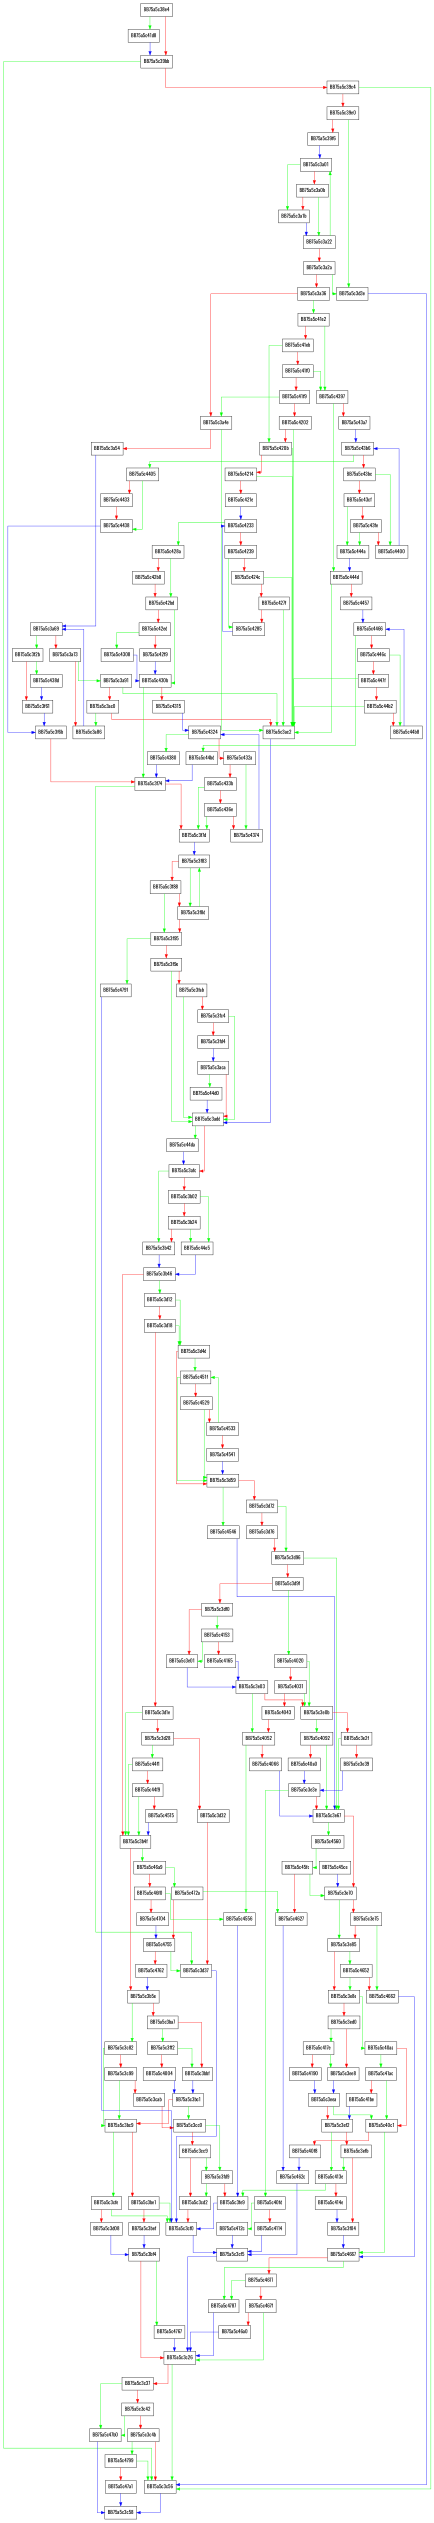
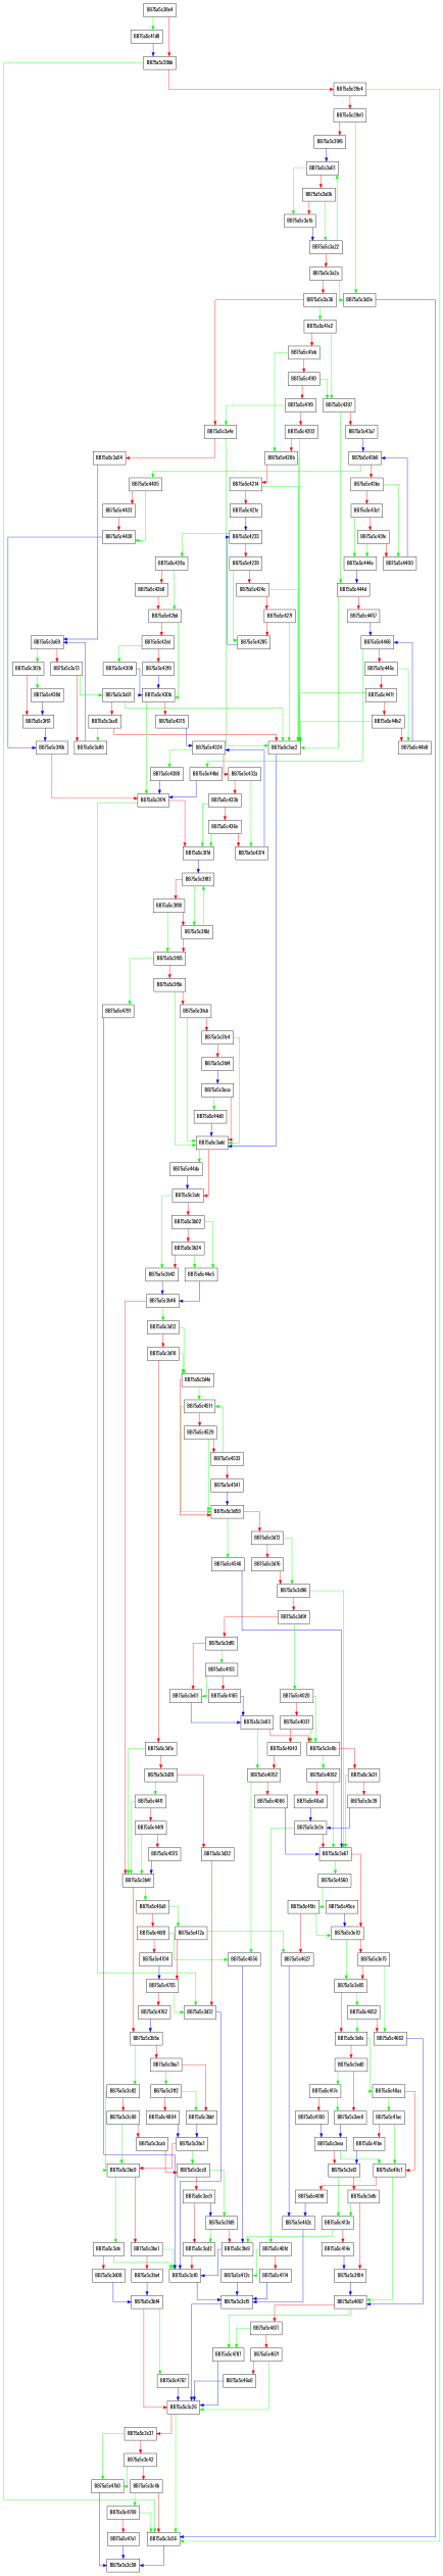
  digraph {
    fontname=Oswald
    splines=ortho
    node [fontname=Oswald shape=box]
    edge [color=red fontname=Oswald]
    BB75a5c38e4
    BB75a5c41d8
    BB75a5c39bb
    BB75a5c3c56
    BB75a5c39c4
    BB75a5c3c58
    BB75a5c39e0
    BB75a5c3d3e
    BB75a5c39f6
    BB75a5c3a01
    BB75a5c3a1b
    BB75a5c3a0b
    BB75a5c3a22
    BB75a5c3a2a
    BB75a5c3a36
    BB75a5c41e2
    BB75a5c3a4e
    BB75a5c4397
    BB75a5c41eb
    BB75a5c3ac2
    BB75a5c3a54
    BB75a5c444d
    BB75a5c43a7
    BB75a5c420b
    BB75a5c41f0
    BB75a5c3add
    BB75a5c3a69
    BB75a5c44da
    BB75a5c3afc
    BB75a5c3f2b
    BB75a5c3a73
    BB75a5c438d
    BB75a5c3f61
    BB75a5c3a91
    BB75a5c3a86
    BB75a5c3f6b
    BB75a5c3ac0
    BB75a5c3b42
    BB75a5c3b02
    BB75a5c3aca
    BB75a5c44d0
    BB75a5c3b46
    BB75a5c44e5
    BB75a5c3b24
    BB75a5c3d12
    BB75a5c3b4f
    BB75a5c3d4d
    BB75a5c3d18
    BB75a5c46a9
    BB75a5c3b5e
    BB75a5c451f
    BB75a5c3d59
    BB75a5c3d1e
    BB75a5c472a
    BB75a5c46f0
    BB75a5c3c82
    BB75a5c3ba7
    BB75a5c4627
    BB75a5c4755
    BB75a5c4556
    BB75a5c4704
    BB75a5c3bc9
    BB75a5c3c99
    BB75a5c3ff2
    BB75a5c3bbf
    BB75a5c3cfe
    BB75a5c3be1
    BB75a5c3cab
    BB75a5c4004
    BB75a5c3bc1
    BB75a5c3cc0
    BB75a5c3fd9
    BB75a5c3cc9
    BB75a5c3cd2
    BB75a5c3fe9
    BB75a5c3cf0
    BB75a5c3d08
    BB75a5c3bef
    BB75a5c3cf5
    BB75a5c3bf4
    BB75a5c3c26
    BB75a5c4767
    BB75a5c3c37
    BB75a5c47b0
    BB75a5c3c42
    BB75a5c3c4b
    BB75a5c4799
    BB75a5c47a1
    BB75a5c4529
    BB75a5c4546
    BB75a5c3d72
    BB75a5c3d28
    BB75a5c44f1
    BB75a5c3d32
    BB75a5c44f9
    BB75a5c3d37
    BB75a5c4515
    BB75a5c4533
    BB75a5c3e67
    BB75a5c3d96
    BB75a5c3d76
    BB75a5c4560
    BB75a5c3e70
    BB75a5c3d9f
    BB75a5c4020
    BB75a5c3df0
    BB75a5c45fc
    BB75a5c3e85
    BB75a5c3e75
    BB75a5c3e0b
    BB75a5c4031
    BB75a5c4153
    BB75a5c3e01
    BB75a5c4092
    BB75a5c3e2f
    BB75a5c4043
    BB75a5c4165
    BB75a5c3e03
    BB75a5c4052
    BB75a5c4066
    BB75a5c40a0
    BB75a5c3e39
    BB75a5c3e3e
    BB75a5c40fd
    BB75a5c412c
    BB75a5c4114
    BB75a5c4652
    BB75a5c3e8e
    BB75a5c4662
    BB75a5c40aa
    BB75a5c3ed0
    BB75a5c4667
    BB75a5c4787
    BB75a5c4677
    BB75a5c40c1
    BB75a5c41ac
    BB75a5c417e
    BB75a5c3ee8
    BB75a5c40f8
    BB75a5c41be
    BB75a5c4190
    BB75a5c3eea
    BB75a5c3ef2
    BB75a5c413e
    BB75a5c3efb
    BB75a5c462c
    BB75a5c414e
    BB75a5c3f04
    BB75a5c467f
    BB75a5c3f74
    BB75a5c3f7d
    BB75a5c3f83
    BB75a5c3f8d
    BB75a5c3f88
    BB75a5c3f95
    BB75a5c4791
    BB75a5c3f9e
    BB75a5c3fab
    BB75a5c3fc4
    BB75a5c3fd4
    BB75a5c4457
    BB75a5c43b6
    BB75a5c4214
    BB75a5c41f9
    BB75a5c421e
    BB75a5c4202
    BB75a5c4233
    BB75a5c428a
    BB75a5c4239
    BB75a5c42bd
    BB75a5c42b8
    BB75a5c4285
    BB75a5c424c
    BB75a5c430b
    BB75a5c42ed
    BB75a5c427f
    BB75a5c4315
    BB75a5c4308
    BB75a5c42f9
    BB75a5c4324
    BB75a5c4380
    BB75a5c432a
    BB75a5c4374
    BB75a5c433b
    BB75a5c436e
    BB75a5c4466
    BB75a5c4405
    BB75a5c43bc
    BB75a5c4438
    BB75a5c4433
    BB75a5c4400
    BB75a5c43cf
    BB75a5c444a
    BB75a5c43fe
    BB75a5c44bd
    BB75a5c446c
    BB75a5c44b8
    BB75a5c447f
    BB75a5c44b2
    BB75a5c4541
    BB75a5c45ce
    BB75a5c46a0
    BB75a5c4762
    BB75a5c38e4 -> BB75a5c41d8 [color=green]
    BB75a5c38e4 -> BB75a5c39bb
    BB75a5c41d8 -> BB75a5c39bb [color=blue]
    BB75a5c39bb -> BB75a5c3c56 [color=green]
    BB75a5c39bb -> BB75a5c39c4
    BB75a5c3c56 -> BB75a5c3c58 [color=blue]
    BB75a5c39c4 -> BB75a5c3c56 [color=green]
    BB75a5c39c4 -> BB75a5c39e0
    BB75a5c39e0 -> BB75a5c3d3e [color=green]
    BB75a5c39e0 -> BB75a5c39f6
    BB75a5c3d3e -> BB75a5c3c56 [color=blue]
    BB75a5c39f6 -> BB75a5c3a01 [color=blue]
    BB75a5c3a01 -> BB75a5c3a1b [color=green]
    BB75a5c3a01 -> BB75a5c3a0b
    BB75a5c3a1b -> BB75a5c3a22 [color=blue]
    BB75a5c3a0b -> BB75a5c3a1b
    BB75a5c3a0b -> BB75a5c3a22 [color=green]
    BB75a5c3a22 -> BB75a5c3a01 [color=green]
    BB75a5c3a22 -> BB75a5c3a2a
    BB75a5c3a2a -> BB75a5c3d3e [color=green]
    BB75a5c3a2a -> BB75a5c3a36
    BB75a5c3a36 -> BB75a5c41e2 [color=green]
    BB75a5c3a36 -> BB75a5c3a4e
    BB75a5c41e2 -> BB75a5c4397 [color=green]
    BB75a5c41e2 -> BB75a5c41eb
    BB75a5c3a4e -> BB75a5c3ac2 [color=green]
    BB75a5c3a4e -> BB75a5c3a54
    BB75a5c4397 -> BB75a5c444d [color=green]
    BB75a5c4397 -> BB75a5c43a7
    BB75a5c41eb -> BB75a5c420b [color=green]
    BB75a5c41eb -> BB75a5c41f0
    BB75a5c3ac2 -> BB75a5c3add [color=blue]
    BB75a5c3a54 -> BB75a5c3a69 [color=blue]
    BB75a5c444d -> BB75a5c3ac2 [color=green]
    BB75a5c444d -> BB75a5c4457
    BB75a5c43a7 -> BB75a5c43b6 [color=blue]
    BB75a5c420b -> BB75a5c3ac2 [color=green]
    BB75a5c420b -> BB75a5c4214
    BB75a5c41f0 -> BB75a5c4397 [color=green]
    BB75a5c41f0 -> BB75a5c41f9
    BB75a5c3add -> BB75a5c44da [color=green]
    BB75a5c3add -> BB75a5c3afc
    BB75a5c3a69 -> BB75a5c3f2b [color=green]
    BB75a5c3a69 -> BB75a5c3a73
    BB75a5c44da -> BB75a5c3afc [color=blue]
    BB75a5c3afc -> BB75a5c3b42 [color=green]
    BB75a5c3afc -> BB75a5c3b02
    BB75a5c3f2b -> BB75a5c438d [color=green]
    BB75a5c3f2b -> BB75a5c3f61
    BB75a5c3a73 -> BB75a5c3a91 [color=green]
    BB75a5c3a73 -> BB75a5c3a86
    BB75a5c438d -> BB75a5c3f61 [color=blue]
    BB75a5c3f61 -> BB75a5c3f6b [color=blue]
    BB75a5c3a91 -> BB75a5c3ac2 [color=green]
    BB75a5c3a91 -> BB75a5c3ac0
    BB75a5c3a86 -> BB75a5c3a69 [color=blue]
    BB75a5c3f6b -> BB75a5c3f74
    BB75a5c3ac0 -> BB75a5c3ac2
    BB75a5c3ac0 -> BB75a5c3a86 [color=green]
    BB75a5c3b42 -> BB75a5c3b46 [color=blue]
    BB75a5c3b02 -> BB75a5c44e5 [color=green]
    BB75a5c3b02 -> BB75a5c3b24
    BB75a5c3aca -> BB75a5c3add
    BB75a5c3aca -> BB75a5c44d0 [color=green]
    BB75a5c44d0 -> BB75a5c3add [color=blue]
    BB75a5c3b46 -> BB75a5c3d12 [color=green]
    BB75a5c3b46 -> BB75a5c3b4f
    BB75a5c44e5 -> BB75a5c3b46 [color=blue]
    BB75a5c3b24 -> BB75a5c3b42
    BB75a5c3b24 -> BB75a5c44e5 [color=green]
    BB75a5c3d12 -> BB75a5c3d4d [color=green]
    BB75a5c3d12 -> BB75a5c3d18
    BB75a5c3b4f -> BB75a5c46a9 [color=green]
    BB75a5c3b4f -> BB75a5c3b5e
    BB75a5c3d4d -> BB75a5c451f [color=green]
    BB75a5c3d4d -> BB75a5c3d59
    BB75a5c3d18 -> BB75a5c3d4d [color=green]
    BB75a5c3d18 -> BB75a5c3d1e
    BB75a5c46a9 -> BB75a5c472a [color=green]
    BB75a5c46a9 -> BB75a5c46f0
    BB75a5c3b5e -> BB75a5c3c82 [color=green]
    BB75a5c3b5e -> BB75a5c3ba7
    BB75a5c451f -> BB75a5c3d59 [color=green]
    BB75a5c451f -> BB75a5c4529
    BB75a5c3d59 -> BB75a5c4546 [color=green]
    BB75a5c3d59 -> BB75a5c3d72
    BB75a5c3d1e -> BB75a5c3b4f [color=green]
    BB75a5c3d1e -> BB75a5c3d28
    BB75a5c472a -> BB75a5c4627 [color=green]
    BB75a5c472a -> BB75a5c4755
    BB75a5c46f0 -> BB75a5c4556 [color=green]
    BB75a5c46f0 -> BB75a5c4704
    BB75a5c3c82 -> BB75a5c3bc9 [color=green]
    BB75a5c3c82 -> BB75a5c3c99
    BB75a5c3ba7 -> BB75a5c3ff2 [color=green]
    BB75a5c3ba7 -> BB75a5c3bbf
    BB75a5c4627 -> BB75a5c462c [color=blue]
    BB75a5c4755 -> BB75a5c3d37 [color=green]
    BB75a5c4755 -> BB75a5c4762
    BB75a5c4556 -> BB75a5c3fe9 [color=blue]
    BB75a5c4704 -> BB75a5c4755 [color=blue]
    BB75a5c3bc9 -> BB75a5c3cfe [color=green]
    BB75a5c3bc9 -> BB75a5c3be1
    BB75a5c3c99 -> BB75a5c3bc9 [color=green]
    BB75a5c3c99 -> BB75a5c3cab
    BB75a5c3ff2 -> BB75a5c3bbf [color=green]
    BB75a5c3ff2 -> BB75a5c4004
    BB75a5c3bbf -> BB75a5c3bc1 [color=blue]
    BB75a5c3cfe -> BB75a5c3cf0 [color=green]
    BB75a5c3cfe -> BB75a5c3d08
    BB75a5c3be1 -> BB75a5c3cf0 [color=green]
    BB75a5c3be1 -> BB75a5c3bef
    BB75a5c3cab -> BB75a5c3cc0
    BB75a5c4004 -> BB75a5c3bc1 [color=blue]
    BB75a5c3bc1 -> BB75a5c3bc9
    BB75a5c3bc1 -> BB75a5c3cc0 [color=green]
    BB75a5c3cc0 -> BB75a5c3fd9 [color=green]
    BB75a5c3cc0 -> BB75a5c3cc9
    BB75a5c3fd9 -> BB75a5c3cd2 [color=green]
    BB75a5c3fd9 -> BB75a5c3fe9
-   BB75a5c3cc9 -> BB75a5c3fd9 [color=green]
+   BB75a5c3cc9 -> BB75a5c3fd9 [color=blue]
    BB75a5c3cc9 -> BB75a5c3cd2
    BB75a5c3cd2 -> BB75a5c3cf0
    BB75a5c3fe9 -> BB75a5c3cf0 [color=blue]
    BB75a5c3cf0 -> BB75a5c3cf5 [color=blue]
    BB75a5c3d08 -> BB75a5c3bf4 [color=blue]
    BB75a5c3bef -> BB75a5c3bf4 [color=blue]
    BB75a5c3cf5 -> BB75a5c3c26 [color=blue]
    BB75a5c3bf4 -> BB75a5c3c26
    BB75a5c3bf4 -> BB75a5c4767 [color=green]
    BB75a5c3c26 -> BB75a5c3c56 [color=green]
    BB75a5c3c26 -> BB75a5c3c37
    BB75a5c4767 -> BB75a5c3c26 [color=blue]
    BB75a5c3c37 -> BB75a5c47b0 [color=green]
    BB75a5c3c37 -> BB75a5c3c42
    BB75a5c47b0 -> BB75a5c3c58 [color=blue]
    BB75a5c3c42 -> BB75a5c47b0 [color=green]
    BB75a5c3c42 -> BB75a5c3c4b
    BB75a5c3c4b -> BB75a5c3c56
    BB75a5c3c4b -> BB75a5c4799 [color=green]
    BB75a5c4799 -> BB75a5c3c56 [color=green]
    BB75a5c4799 -> BB75a5c47a1
    BB75a5c47a1 -> BB75a5c3c58 [color=blue]
    BB75a5c4529 -> BB75a5c3d59 [color=green]
    BB75a5c4529 -> BB75a5c4533
    BB75a5c4546 -> BB75a5c3e67 [color=blue]
    BB75a5c3d72 -> BB75a5c3d96 [color=green]
    BB75a5c3d72 -> BB75a5c3d76
    BB75a5c3d28 -> BB75a5c44f1 [color=green]
    BB75a5c3d28 -> BB75a5c3d32
    BB75a5c44f1 -> BB75a5c3b4f [color=green]
    BB75a5c44f1 -> BB75a5c44f9
    BB75a5c3d32 -> BB75a5c3d37
    BB75a5c44f9 -> BB75a5c3b4f [color=green]
    BB75a5c44f9 -> BB75a5c4515
    BB75a5c3d37 -> BB75a5c3cf0 [color=blue]
    BB75a5c4515 -> BB75a5c3b4f [color=blue]
    BB75a5c4533 -> BB75a5c451f [color=green]
    BB75a5c4533 -> BB75a5c4541
    BB75a5c3e67 -> BB75a5c4560 [color=green]
    BB75a5c3e67 -> BB75a5c3e70
    BB75a5c3d96 -> BB75a5c3e67 [color=green]
    BB75a5c3d96 -> BB75a5c3d9f
    BB75a5c3d76 -> BB75a5c3d96
    BB75a5c4560 -> BB75a5c45fc [color=green]
    BB75a5c3e70 -> BB75a5c3e85 [color=green]
    BB75a5c3e70 -> BB75a5c3e75
    BB75a5c3d9f -> BB75a5c4020 [color=green]
    BB75a5c3d9f -> BB75a5c3df0
    BB75a5c4020 -> BB75a5c3e0b [color=green]
    BB75a5c4020 -> BB75a5c4031
    BB75a5c3df0 -> BB75a5c4153 [color=green]
    BB75a5c3df0 -> BB75a5c3e01
    BB75a5c45fc -> BB75a5c4627
    BB75a5c45fc -> BB75a5c3e70 [color=green]
    BB75a5c3e85 -> BB75a5c4652 [color=green]
    BB75a5c3e85 -> BB75a5c3e8e
    BB75a5c3e75 -> BB75a5c3e85
    BB75a5c3e75 -> BB75a5c4662 [color=green]
    BB75a5c3e0b -> BB75a5c4092 [color=green]
    BB75a5c3e0b -> BB75a5c3e2f
    BB75a5c4031 -> BB75a5c3e0b [color=green]
    BB75a5c4031 -> BB75a5c4043
    BB75a5c4153 -> BB75a5c3e01 [color=green]
    BB75a5c4153 -> BB75a5c4165
    BB75a5c3e01 -> BB75a5c3e03 [color=blue]
    BB75a5c4092 -> BB75a5c3e67 [color=green]
    BB75a5c4092 -> BB75a5c40a0
    BB75a5c3e2f -> BB75a5c3e67 [color=green]
    BB75a5c3e2f -> BB75a5c3e39
    BB75a5c4043 -> BB75a5c4052
    BB75a5c4165 -> BB75a5c3e03 [color=blue]
    BB75a5c3e03 -> BB75a5c3e0b
    BB75a5c3e03 -> BB75a5c4052 [color=green]
    BB75a5c4052 -> BB75a5c4556 [color=green]
    BB75a5c4052 -> BB75a5c4066
    BB75a5c4066 -> BB75a5c3e67 [color=blue]
    BB75a5c40a0 -> BB75a5c3e3e [color=blue]
    BB75a5c3e39 -> BB75a5c3e3e [color=blue]
    BB75a5c3e3e -> BB75a5c3e67
    BB75a5c3e3e -> BB75a5c40fd [color=green]
    BB75a5c40fd -> BB75a5c412c [color=green]
    BB75a5c40fd -> BB75a5c4114
    BB75a5c412c -> BB75a5c3cf5 [color=blue]
    BB75a5c4114 -> BB75a5c3cf5 [color=blue]
    BB75a5c4652 -> BB75a5c3e8e [color=green]
    BB75a5c4652 -> BB75a5c4662
    BB75a5c3e8e -> BB75a5c40aa [color=green]
    BB75a5c3e8e -> BB75a5c3ed0
    BB75a5c4662 -> BB75a5c4667 [color=blue]
    BB75a5c40aa -> BB75a5c40c1
    BB75a5c40aa -> BB75a5c41ac [color=green]
    BB75a5c3ed0 -> BB75a5c417e [color=green]
    BB75a5c3ed0 -> BB75a5c3ee8
    BB75a5c4667 -> BB75a5c4787 [color=green]
    BB75a5c4667 -> BB75a5c4677
    BB75a5c4787 -> BB75a5c3c26 [color=blue]
    BB75a5c4677 -> BB75a5c4787 [color=green]
    BB75a5c4677 -> BB75a5c467f
    BB75a5c40c1 -> BB75a5c4667 [color=green]
    BB75a5c40c1 -> BB75a5c40f8
    BB75a5c41ac -> BB75a5c40c1 [color=green]
    BB75a5c41ac -> BB75a5c41be
    BB75a5c417e -> BB75a5c3ee8 [color=green]
    BB75a5c417e -> BB75a5c4190
    BB75a5c3ee8 -> BB75a5c3eea [color=blue]
    BB75a5c40f8 -> BB75a5c462c [color=blue]
    BB75a5c41be -> BB75a5c3ef2 [color=blue]
    BB75a5c4190 -> BB75a5c3eea [color=blue]
    BB75a5c3eea -> BB75a5c40c1 [color=green]
    BB75a5c3eea -> BB75a5c3ef2
    BB75a5c3ef2 -> BB75a5c413e [color=green]
    BB75a5c3ef2 -> BB75a5c3efb
    BB75a5c413e -> BB75a5c3fe9 [color=green]
    BB75a5c413e -> BB75a5c414e
    BB75a5c3efb -> BB75a5c413e [color=green]
    BB75a5c3efb -> BB75a5c3f04
    BB75a5c462c -> BB75a5c3cf5 [color=blue]
    BB75a5c414e -> BB75a5c3f04 [color=blue]
    BB75a5c3f04 -> BB75a5c4667 [color=blue]
    BB75a5c467f -> BB75a5c3c26 [color=green]
    BB75a5c467f -> BB75a5c46a0
    BB75a5c3f74 -> BB75a5c3d37 [color=green]
    BB75a5c3f74 -> BB75a5c3f7d
    BB75a5c3f7d -> BB75a5c3f83 [color=blue]
    BB75a5c3f83 -> BB75a5c3f8d [color=green]
    BB75a5c3f83 -> BB75a5c3f88
    BB75a5c3f8d -> BB75a5c3f83 [color=green]
    BB75a5c3f8d -> BB75a5c3f95
    BB75a5c3f88 -> BB75a5c3f8d
    BB75a5c3f88 -> BB75a5c3f95 [color=green]
    BB75a5c3f95 -> BB75a5c4791 [color=green]
    BB75a5c3f95 -> BB75a5c3f9e
    BB75a5c4791 -> BB75a5c3cf0 [color=blue]
    BB75a5c3f9e -> BB75a5c3add [color=green]
    BB75a5c3f9e -> BB75a5c3fab
    BB75a5c3fab -> BB75a5c3add [color=green]
    BB75a5c3fab -> BB75a5c3fc4
    BB75a5c3fc4 -> BB75a5c3add [color=green]
    BB75a5c3fc4 -> BB75a5c3fd4
    BB75a5c3fd4 -> BB75a5c3aca [color=blue]
    BB75a5c4457 -> BB75a5c4466 [color=blue]
    BB75a5c43b6 -> BB75a5c4405 [color=green]
    BB75a5c43b6 -> BB75a5c43bc
    BB75a5c4214 -> BB75a5c3ac2 [color=green]
    BB75a5c4214 -> BB75a5c421e
    BB75a5c41f9 -> BB75a5c3a4e [color=green]
    BB75a5c41f9 -> BB75a5c4202
    BB75a5c421e -> BB75a5c4233 [color=blue]
    BB75a5c4202 -> BB75a5c3ac2 [color=green]
    BB75a5c4202 -> BB75a5c420b
    BB75a5c4233 -> BB75a5c428a [color=green]
    BB75a5c4233 -> BB75a5c4239
    BB75a5c428a -> BB75a5c42bd [color=green]
    BB75a5c428a -> BB75a5c42b8
    BB75a5c4239 -> BB75a5c4285 [color=green]
    BB75a5c4239 -> BB75a5c424c
    BB75a5c42bd -> BB75a5c430b [color=green]
    BB75a5c42bd -> BB75a5c42ed
    BB75a5c42b8 -> BB75a5c42bd
    BB75a5c4285 -> BB75a5c4233 [color=blue]
    BB75a5c424c -> BB75a5c3ac2 [color=green]
    BB75a5c424c -> BB75a5c427f
    BB75a5c430b -> BB75a5c3f74 [color=green]
    BB75a5c430b -> BB75a5c4315
    BB75a5c42ed -> BB75a5c4308 [color=green]
    BB75a5c42ed -> BB75a5c42f9
    BB75a5c427f -> BB75a5c3ac2 [color=green]
    BB75a5c427f -> BB75a5c4285
    BB75a5c4315 -> BB75a5c4324 [color=blue]
    BB75a5c4308 -> BB75a5c430b [color=blue]
    BB75a5c42f9 -> BB75a5c430b [color=blue]
    BB75a5c4324 -> BB75a5c4380 [color=green]
    BB75a5c4324 -> BB75a5c432a
    BB75a5c4380 -> BB75a5c3f74 [color=blue]
    BB75a5c432a -> BB75a5c4374 [color=green]
    BB75a5c432a -> BB75a5c433b
    BB75a5c4374 -> BB75a5c4324 [color=blue]
    BB75a5c433b -> BB75a5c3f7d [color=green]
    BB75a5c433b -> BB75a5c436e
    BB75a5c436e -> BB75a5c3f7d [color=green]
    BB75a5c436e -> BB75a5c4374
    BB75a5c4466 -> BB75a5c44bd [color=green]
    BB75a5c4466 -> BB75a5c446c
    BB75a5c4405 -> BB75a5c4438 [color=green]
    BB75a5c4405 -> BB75a5c4433
    BB75a5c43bc -> BB75a5c4400 [color=green]
    BB75a5c43bc -> BB75a5c43cf
    BB75a5c4438 -> BB75a5c3f6b [color=blue]
    BB75a5c4433 -> BB75a5c4438
    BB75a5c4400 -> BB75a5c43b6 [color=blue]
    BB75a5c43cf -> BB75a5c444a [color=green]
    BB75a5c43cf -> BB75a5c43fe
    BB75a5c444a -> BB75a5c444d [color=blue]
    BB75a5c43fe -> BB75a5c4400
    BB75a5c43fe -> BB75a5c444a [color=green]
    BB75a5c44bd -> BB75a5c3f74 [color=blue]
    BB75a5c446c -> BB75a5c44b8 [color=green]
    BB75a5c446c -> BB75a5c447f
    BB75a5c44b8 -> BB75a5c4466 [color=blue]
    BB75a5c447f -> BB75a5c3ac2 [color=green]
    BB75a5c447f -> BB75a5c44b2
    BB75a5c44b2 -> BB75a5c3ac2 [color=green]
    BB75a5c44b2 -> BB75a5c44b8
    BB75a5c4541 -> BB75a5c3d59 [color=blue]
    BB75a5c45ce -> BB75a5c3e70 [color=blue]
    BB75a5c46a0 -> BB75a5c3c26 [color=blue]
    BB75a5c4762 -> BB75a5c3b5e [color=blue]
  }
